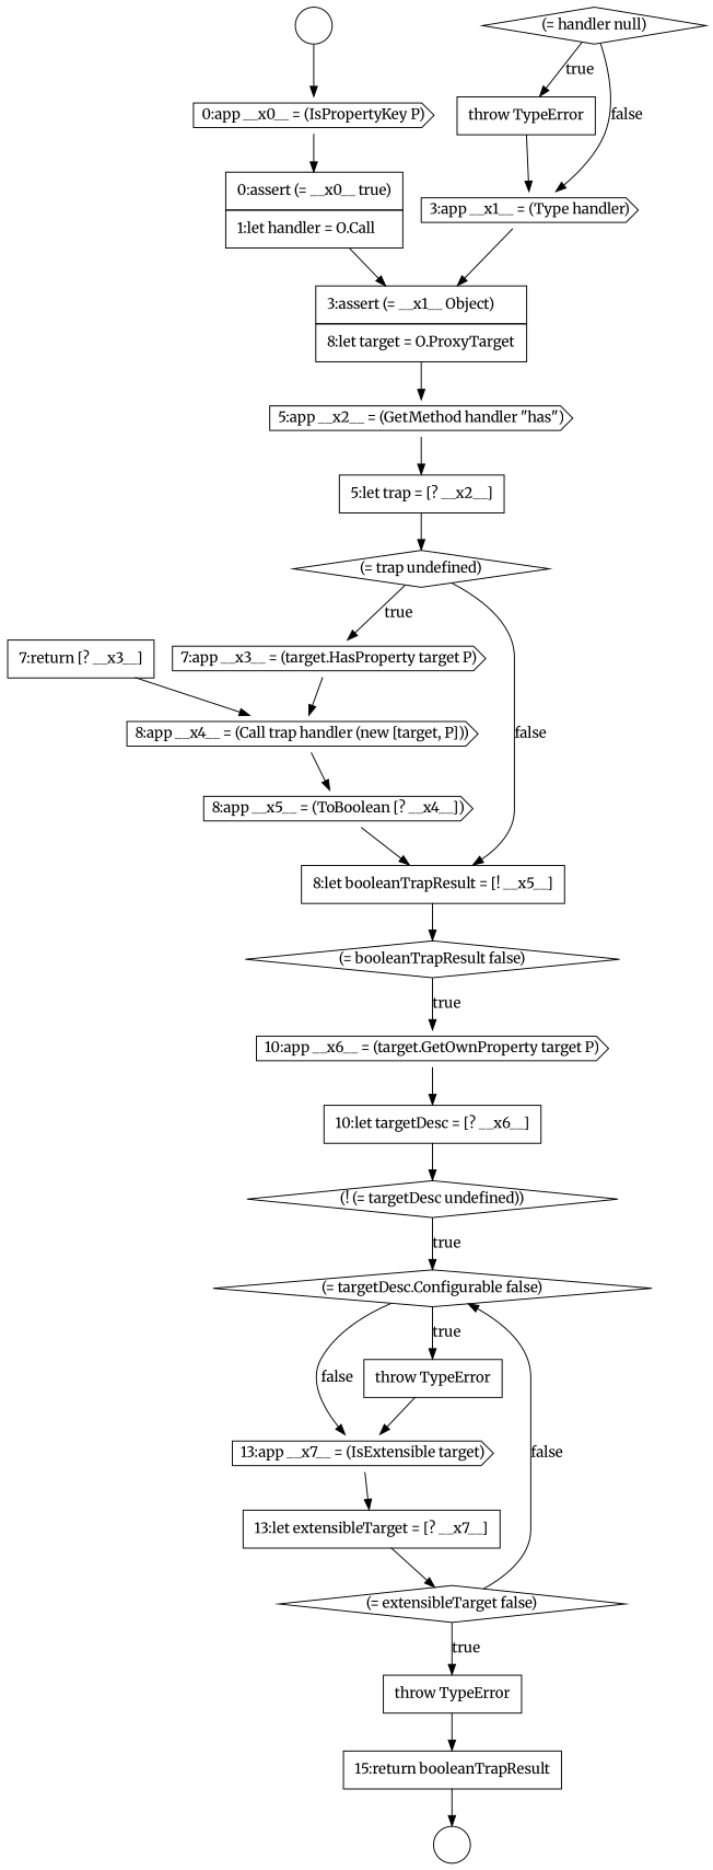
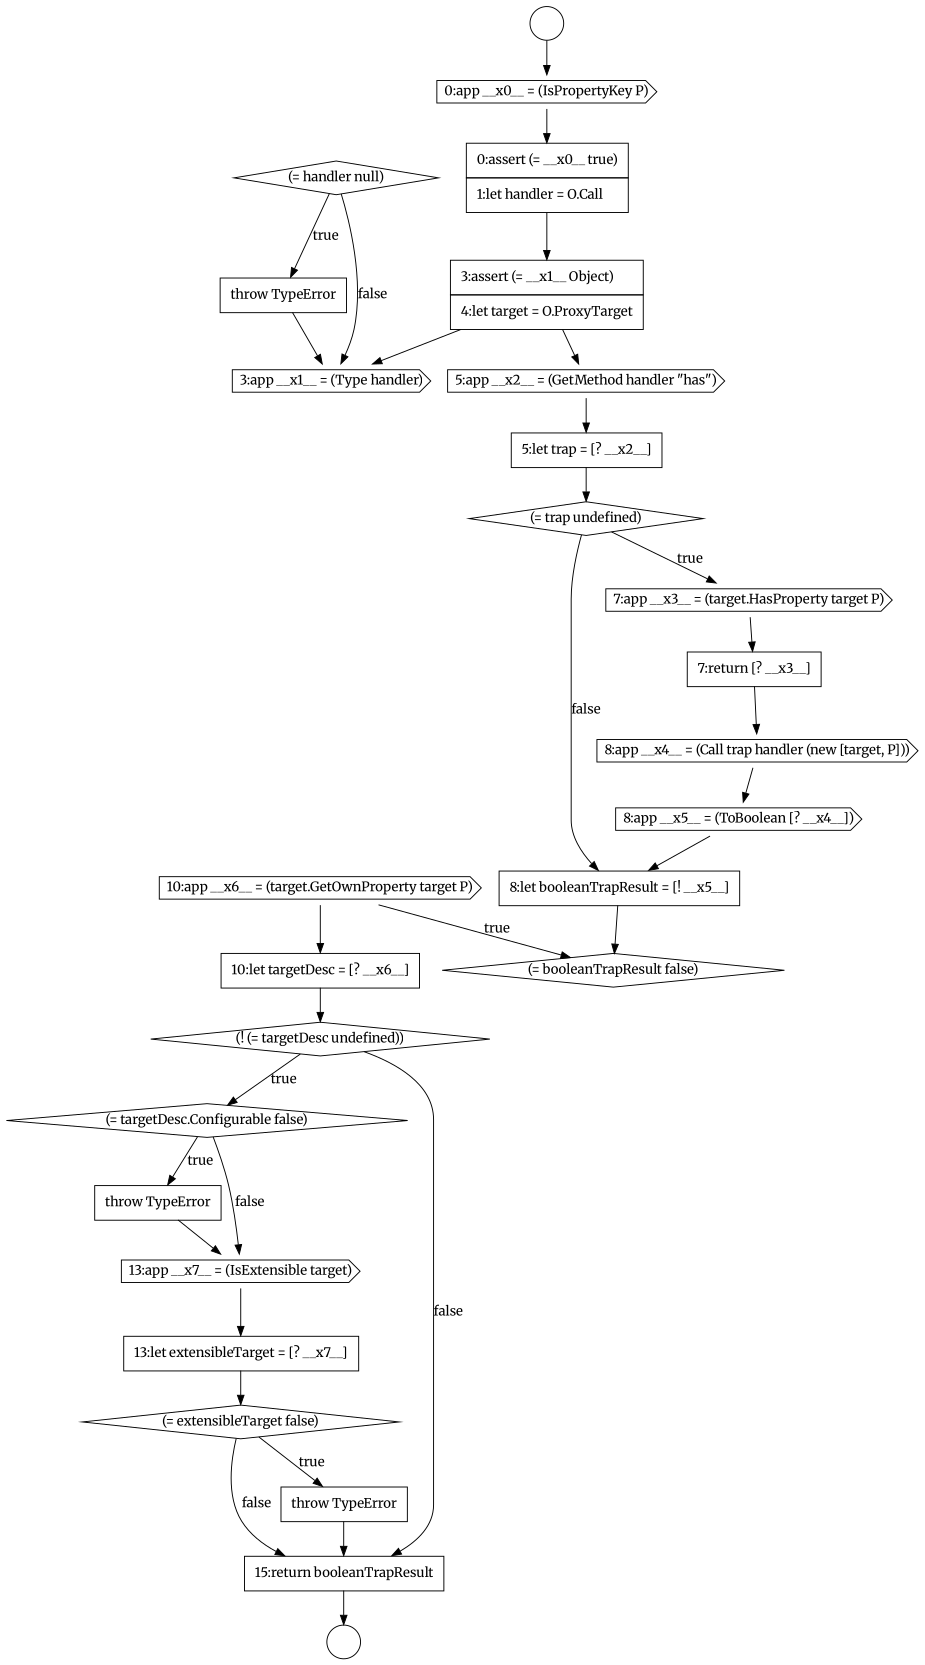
  digraph {
    fontname=Merriweather
    node [color=black fillcolor=white fontname=Merriweather shape=none style=filled]
    edge [color=black fontname=Merriweather]
    n1 [label=<<font color="black">5:app __x2__ = (GetMethod handler &quot;has&quot;)</font>> shape=cds]
    n2 [label=<<font color="black">     <table border="0" cellborder="1" cellspacing="0" cellpadding="10">       <tr><td align="left">5:let trap = [? __x2__]</td></tr>     </table>   </font>> margin=0]
    n3 [label=<<font color="black">(= trap undefined)</font>> shape=diamond]
    n4 [label=" " shape=circle]
    n5 [label=<<font color="black">8:app __x4__ = (Call trap handler (new [target, P]))</font>> shape=cds]
    n6 [label=<<font color="black">8:app __x5__ = (ToBoolean [? __x4__])</font>> shape=cds]
    n7 [label=<<font color="black">     <table border="0" cellborder="1" cellspacing="0" cellpadding="10">       <tr><td align="left">8:let booleanTrapResult = [! __x5__]</td></tr>     </table>   </font>> margin=0]
    n8 [label=<<font color="black">(= targetDesc.Configurable false)</font>> shape=diamond]
    n9 [label=<<font color="black">     <table border="0" cellborder="1" cellspacing="0" cellpadding="10">       <tr><td align="left">throw TypeError</td></tr>     </table>   </font>> margin=0]
    n10 [label=<<font color="black">13:app __x7__ = (IsExtensible target)</font>> shape=cds]
    n11 [label=<<font color="black">     <table border="0" cellborder="1" cellspacing="0" cellpadding="10">       <tr><td align="left">13:let extensibleTarget = [? __x7__]</td></tr>     </table>   </font>> margin=0]
    n12 [label=<<font color="black">(= extensibleTarget false)</font>> shape=diamond]
    n13 [label=<<font color="black">     <table border="0" cellborder="1" cellspacing="0" cellpadding="10">       <tr><td align="left">15:return booleanTrapResult</td></tr>     </table>   </font>> margin=0]
    n14 [label=<<font color="black">     <table border="0" cellborder="1" cellspacing="0" cellpadding="10">       <tr><td align="left">throw TypeError</td></tr>     </table>   </font>> margin=0]
    n15 [label=<<font color="black">0:app __x0__ = (IsPropertyKey P)</font>> shape=cds]
    n16 [label=<<font color="black">     <table border="0" cellborder="1" cellspacing="0" cellpadding="10">       <tr><td align="left">0:assert (= __x0__ true)</td></tr>       <tr><td align="left">1:let handler = O.Call</td></tr>     </table>   </font>> margin=0]
-   n17 [label=<<font color="black">     <table border="0" cellborder="1" cellspacing="0" cellpadding="10">       <tr><td align="left">3:assert (= __x1__ Object)</td></tr>       <tr><td align="left">8:let target = O.ProxyTarget</td></tr>     </table>   </font>> margin=0]
+   n17 [label=<<font color="black">     <table border="0" cellborder="1" cellspacing="0" cellpadding="10">       <tr><td align="left">3:assert (= __x1__ Object)</td></tr>       <tr><td align="left">4:let target = O.ProxyTarget</td></tr>     </table>   </font>> margin=0]
    n18 [label=<<font color="black">     <table border="0" cellborder="1" cellspacing="0" cellpadding="10">       <tr><td align="left">7:return [? __x3__]</td></tr>     </table>   </font>> margin=0]
    n19 [label=<<font color="black">10:app __x6__ = (target.GetOwnProperty target P)</font>> shape=cds]
    n20 [label=<<font color="black">     <table border="0" cellborder="1" cellspacing="0" cellpadding="10">       <tr><td align="left">10:let targetDesc = [? __x6__]</td></tr>     </table>   </font>> margin=0]
    n21 [label=<<font color="black">(! (= targetDesc undefined))</font>> shape=diamond]
    n22 [label=<<font color="black">(= booleanTrapResult false)</font>> shape=diamond]
    n23 [label=<<font color="black">7:app __x3__ = (target.HasProperty target P)</font>> shape=cds]
    n24 [label=" " shape=circle]
    n25 [label=<<font color="black">     <table border="0" cellborder="1" cellspacing="0" cellpadding="10">       <tr><td align="left">throw TypeError</td></tr>     </table>   </font>> margin=0]
    n26 [label=<<font color="black">3:app __x1__ = (Type handler)</font>> shape=cds]
    n27 [label=<<font color="black">(= handler null)</font>> shape=diamond]
    n1 -> n2
    n2 -> n3
    n3 -> n7 [label=<<font color="black">false</font>>]
    n3 -> n23 [label=<<font color="black">true</font>>]
    n5 -> n6
    n6 -> n7
    n7 -> n22
    n8 -> n9 [label=<<font color="black">true</font>>]
    n8 -> n10 [label=<<font color="black">false</font>>]
    n9 -> n10
    n10 -> n11
    n11 -> n12
-   n12 -> n8 [label=<<font color="black">false</font>>]
+   n12 -> n13 [label=<<font color="black">false</font>>]
    n12 -> n14 [label=<<font color="black">true</font>>]
    n13 -> n4
    n14 -> n13
    n15 -> n16
    n16 -> n17
    n17 -> n1
    n18 -> n5
    n19 -> n20
    n20 -> n21
    n21 -> n8 [label=<<font color="black">true</font>>]
-   n22 -> n19 [label=<<font color="black">true</font>>]
-   n23 -> n5
+   n21 -> n13 [label=<<font color="black">false</font>>]
+   n19 -> n22 [label=<<font color="black">true</font>>]
+   n23 -> n18
    n24 -> n15
    n25 -> n26
-   n26 -> n17
+   n17 -> n26
    n27 -> n25 [label=<<font color="black">true</font>>]
    n27 -> n26 [label=<<font color="black">false</font>>]
  }
